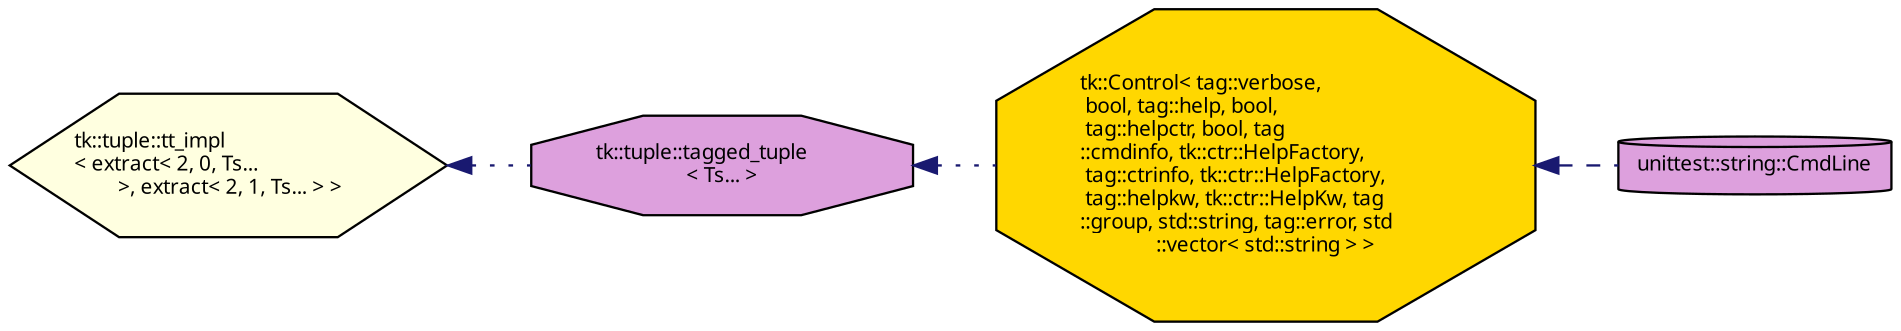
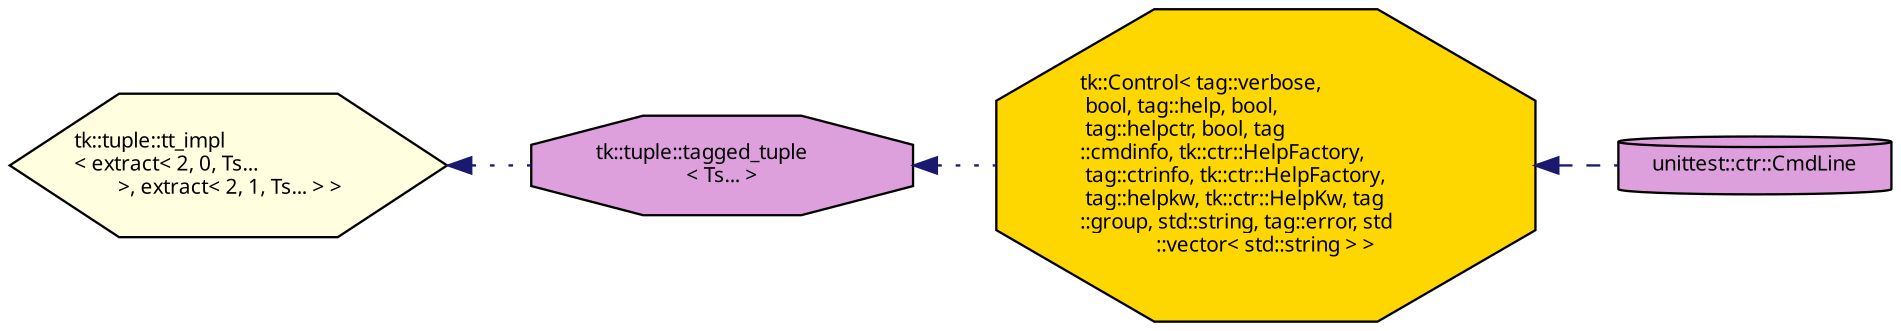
  digraph {
    rankdir=LR
    node [color=black fillcolor=plum fontname="sans-serif" fontsize=9 shape=octagon style=filled]
    edge [color=midnightblue dir=back fontname="sans-serif" fontsize=9 labelfontname="sans-serif" labelfontsize=9 style=dotted]
-   n1 [fontcolor=black height=0.2 label="unittest::string::CmdLine" shape=cylinder width=0.4]
+   n1 [fontcolor=black height=0.2 label="unittest::ctr::CmdLine" shape=cylinder width=0.4]
    n2 [height=0.2 label="tk::Control\< tag::verbose,\l bool, tag::help, bool,\l tag::helpctr, bool, tag\l::cmdinfo, tk::ctr::HelpFactory,\l tag::ctrinfo, tk::ctr::HelpFactory,\l tag::helpkw, tk::ctr::HelpKw, tag\l::group, std::string, tag::error, std\l::vector\< std::string \> \>" width=0.4 fillcolor=gold]
    n3 [height=0.2 label="tk::tuple::tagged_tuple\l\< Ts... \>" width=0.4]
    n4 [height=0.2 label="tk::tuple::tt_impl\l\< extract\< 2, 0, Ts...\l \>, extract\< 2, 1, Ts... \> \>" shape=hexagon width=0.4 fillcolor=lightyellow]
    n2 -> n1 [style=dashed]
    n3 -> n2
    n4 -> n3
  }
